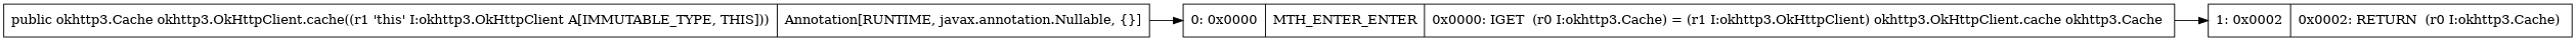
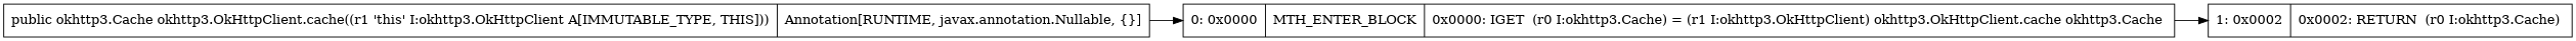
  digraph {
    rankdir=LR
    node [shape=record]
-   n1 [label="{0\:\ 0x0000|MTH_ENTER_ENTER\l|0x0000: IGET  (r0 I:okhttp3.Cache) = (r1 I:okhttp3.OkHttpClient) okhttp3.OkHttpClient.cache okhttp3.Cache \l}"]
+   n1 [label="{0\:\ 0x0000|MTH_ENTER_BLOCK\l|0x0000: IGET  (r0 I:okhttp3.Cache) = (r1 I:okhttp3.OkHttpClient) okhttp3.OkHttpClient.cache okhttp3.Cache \l}"]
    n2 [label="{1\:\ 0x0002|0x0002: RETURN  (r0 I:okhttp3.Cache) \l}"]
    n3 [label="{public okhttp3.Cache okhttp3.OkHttpClient.cache((r1 'this' I:okhttp3.OkHttpClient A[IMMUTABLE_TYPE, THIS]))  | Annotation[RUNTIME, javax.annotation.Nullable, \{\}]\l}"]
    n1 -> n2
    n3 -> n1
  }
